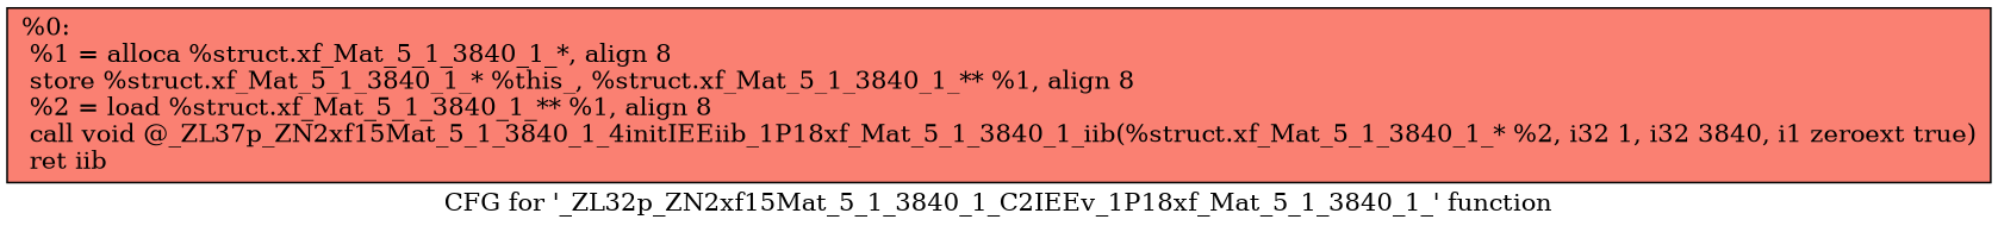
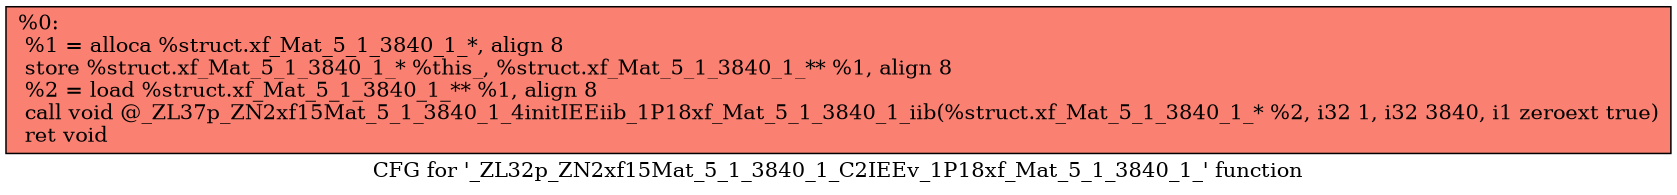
  digraph {
    label="CFG for '_ZL32p_ZN2xf15Mat_5_1_3840_1_C2IEEv_1P18xf_Mat_5_1_3840_1_' function"
-   n1 [label="{%0:\l  %1 = alloca %struct.xf_Mat_5_1_3840_1_*, align 8\l  store %struct.xf_Mat_5_1_3840_1_* %this_, %struct.xf_Mat_5_1_3840_1_** %1, align 8\l  %2 = load %struct.xf_Mat_5_1_3840_1_** %1, align 8\l  call void @_ZL37p_ZN2xf15Mat_5_1_3840_1_4initIEEiib_1P18xf_Mat_5_1_3840_1_iib(%struct.xf_Mat_5_1_3840_1_* %2, i32 1, i32 3840, i1 zeroext true)\l  ret iib\l}" shape=record style=filled fillcolor=salmon]
+   n1 [label="{%0:\l  %1 = alloca %struct.xf_Mat_5_1_3840_1_*, align 8\l  store %struct.xf_Mat_5_1_3840_1_* %this_, %struct.xf_Mat_5_1_3840_1_** %1, align 8\l  %2 = load %struct.xf_Mat_5_1_3840_1_** %1, align 8\l  call void @_ZL37p_ZN2xf15Mat_5_1_3840_1_4initIEEiib_1P18xf_Mat_5_1_3840_1_iib(%struct.xf_Mat_5_1_3840_1_* %2, i32 1, i32 3840, i1 zeroext true)\l  ret void\l}" shape=record style=filled fillcolor=salmon]
  }
